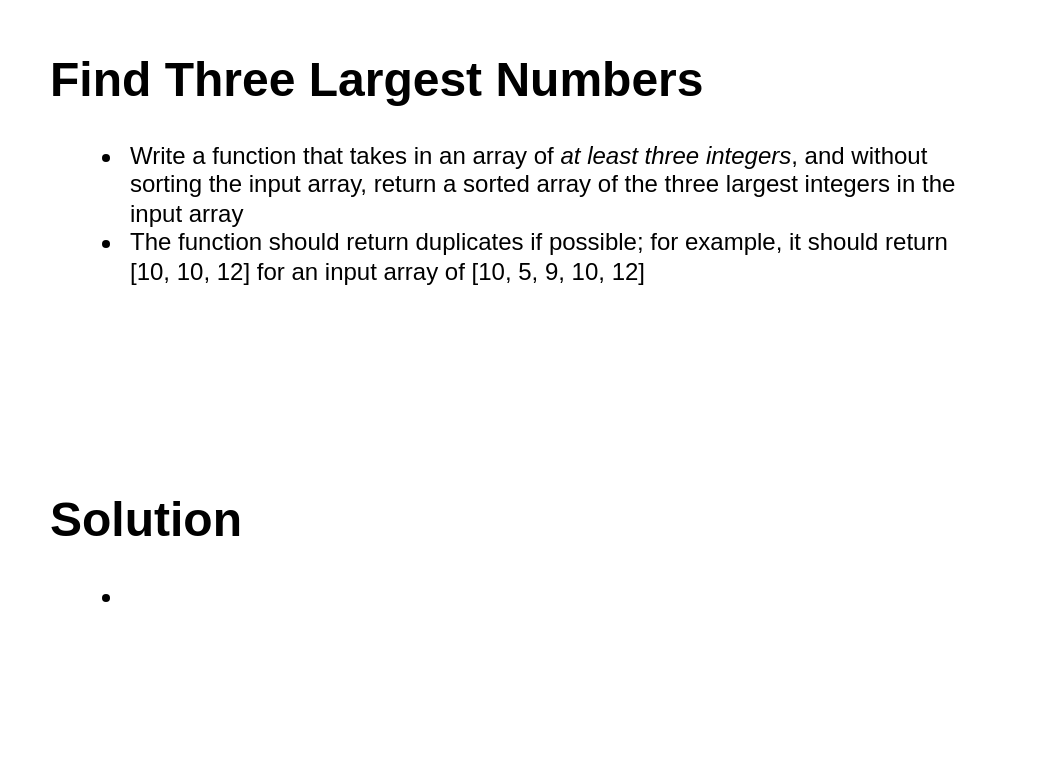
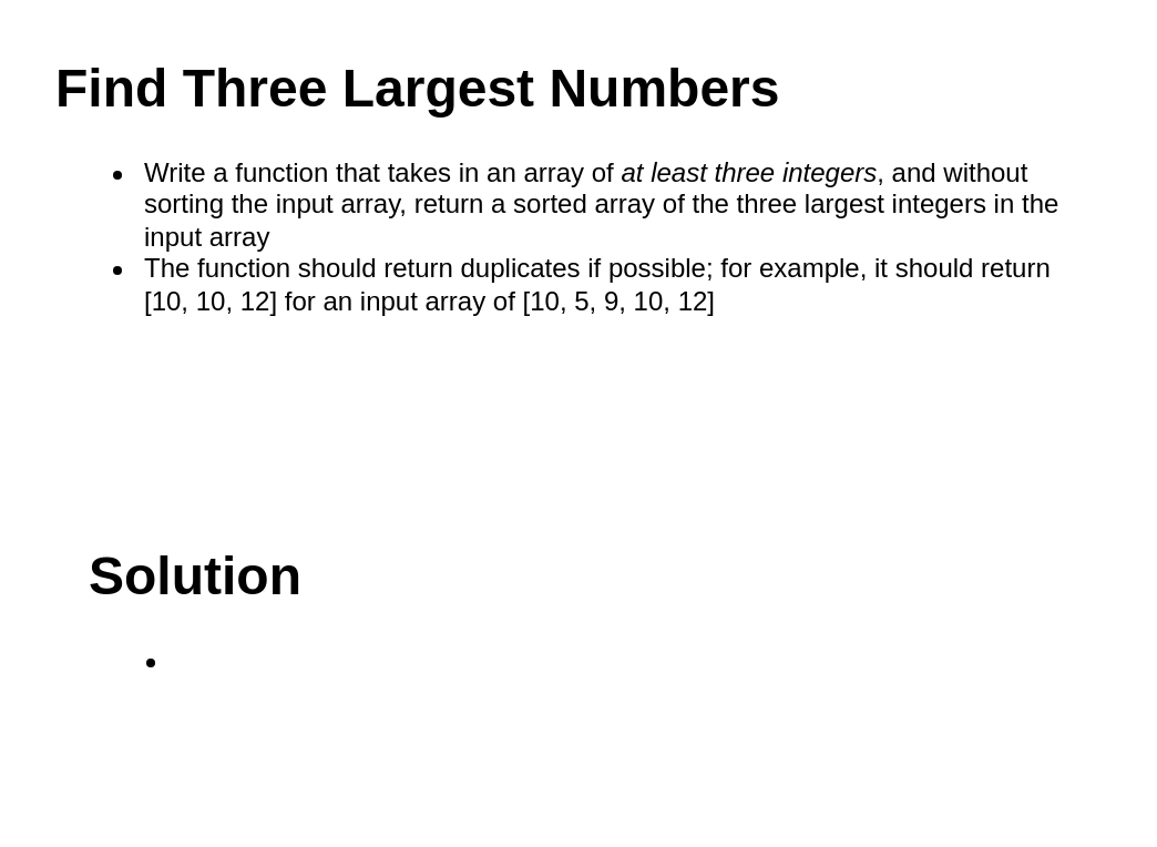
  <mxCell id="0" />
  <mxCell id="1" parent="0" />
  <mxCell id="2" value="&lt;h1&gt;Find Three Largest Numbers&lt;/h1&gt;&lt;p&gt;&lt;/p&gt;&lt;ul&gt;&lt;li&gt;Write a function that takes in an array of &lt;i&gt;at least three integers&lt;/i&gt;, and without sorting the input array, return a sorted array of the three largest integers in the input array&lt;/li&gt;&lt;li&gt;The function should return duplicates if possible; for example, it should return [10, 10, 12] for an input array of [10, 5, 9, 10, 12]&lt;/li&gt;&lt;/ul&gt;&lt;p&gt;&lt;/p&gt;" style="text;html=1;strokeColor=none;fillColor=none;spacing=5;spacingTop=-20;whiteSpace=wrap;overflow=hidden;rounded=0;" vertex="1" parent="1"><mxGeometry x="20" y="20" width="480" height="150" as="geometry" /></mxCell>
- <mxCell id="3" value="&lt;h1&gt;Solution&lt;/h1&gt;&lt;p&gt;&lt;/p&gt;&lt;ul&gt;&lt;li&gt;&lt;br&gt;&lt;/li&gt;&lt;/ul&gt;&lt;p&gt;&lt;/p&gt;" style="text;html=1;strokeColor=none;fillColor=none;spacing=5;spacingTop=-20;whiteSpace=wrap;overflow=hidden;rounded=0;" vertex="1" parent="1"><mxGeometry x="20" y="240" width="190" height="120" as="geometry" /></mxCell>
+ <mxCell id="3" value="&lt;h1&gt;Solution&lt;/h1&gt;&lt;p&gt;&lt;/p&gt;&lt;ul&gt;&lt;li&gt;&lt;br&gt;&lt;/li&gt;&lt;/ul&gt;&lt;p&gt;&lt;/p&gt;" style="text;html=1;strokeColor=none;fillColor=none;spacing=5;spacingTop=-20;whiteSpace=wrap;overflow=hidden;rounded=0;" vertex="1" parent="1"><mxGeometry x="35" y="240" width="190" height="120" as="geometry" /></mxCell>
